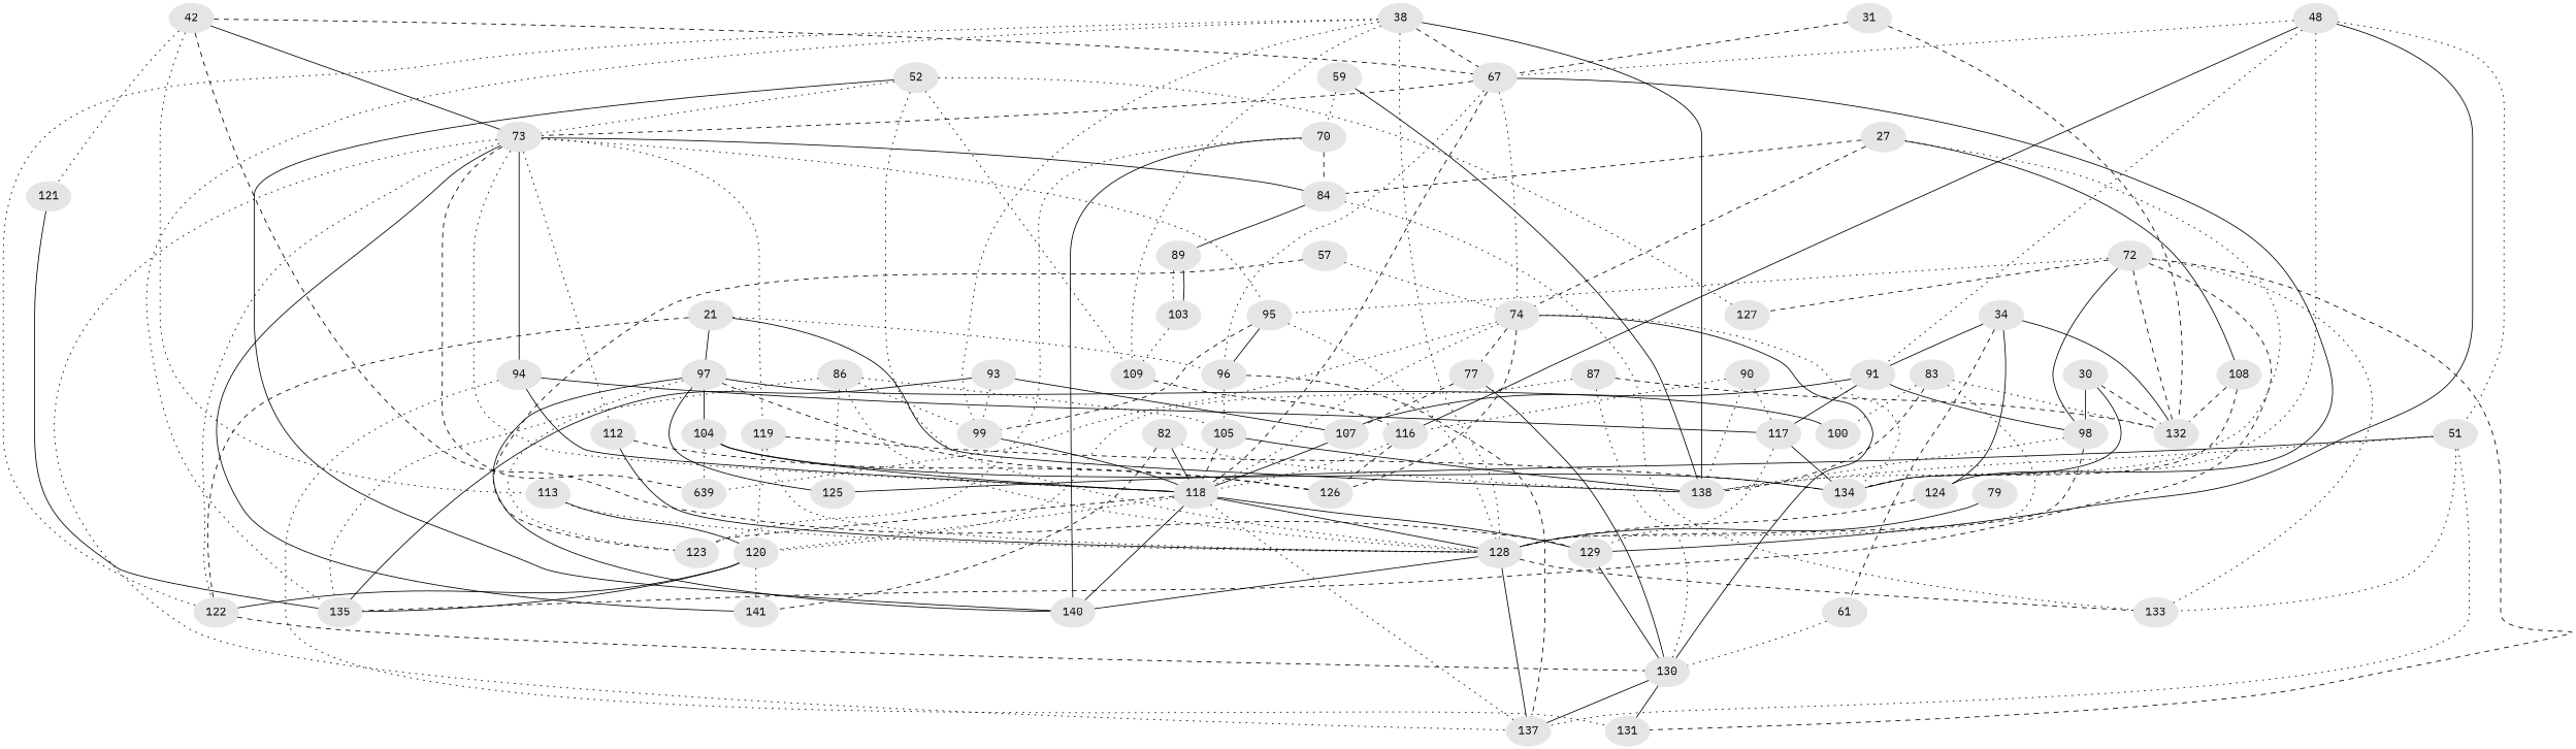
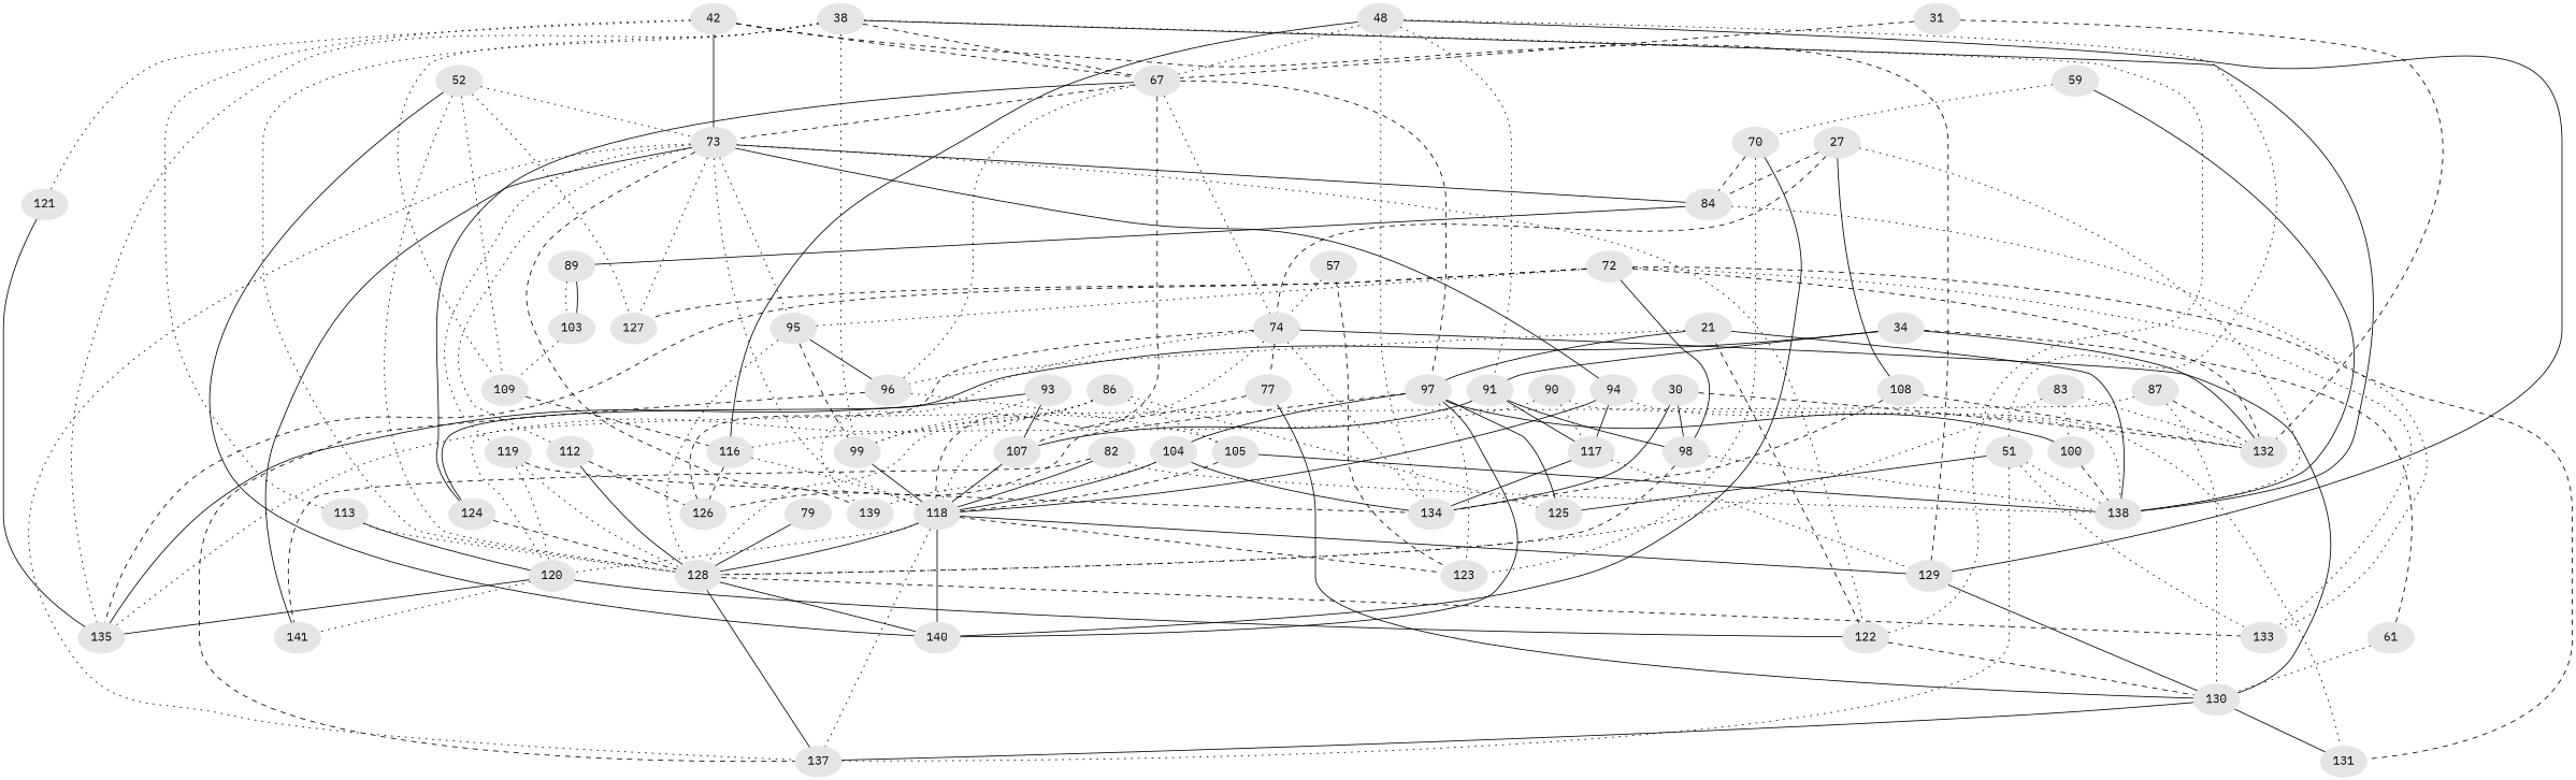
  graph {
    fontname="IBM Plex Mono"
    node [color=gray90 fontname="IBM Plex Mono" style=filled]
    edge [fontname="IBM Plex Mono" style=dotted]
    21
    96
    97 [super="+75+54"]
    122 [super="+111"]
    138 [super="+136"]
    137 [super="+58"]
    105 [super="+53"]
    125
    140 [super="+110"]
    123 [super="+55"]
    126
    100 [super="+80"]
    104
    130 [super="+29"]
    74 [super="+19"]
    134 [super="+10+69"]
    118 [super="+101+4+56+106"]
-   139 [label=639]
+   139
    77
    27
    84 [super="+46"]
    108
    133
    89
    132 [super="+62+76"]
    98 [super="+12+50"]
    128 [super="+39+81+23+115"]
    30
    67 [super="+45+32"]
    124 [super="+33"]
    73 [super="+8+3+66+20"]
    31
    34
    61
    91
    107 [super="+7"]
    117 [super="+60"]
    38
    99 [super="+37+92"]
    109
    135 [super="+88"]
    116
    42 [super="+22"]
    113
    121 [super="+102"]
    129 [super="+64"]
    127
    95 [super="+1"]
    94
    112
    119 [super="+65"]
    141
    120 [super="+68+85"]
    48 [super="+16"]
    51 [super="+36"]
    52 [super="+26"]
    57
    59
    70
    131 [super="+78"]
    72 [super="+17+41"]
    79
    82
    83
    103
    86 [super="+49"]
    87
    90
    93
    21 -- 96
    21 -- 97 [style=solid]
    21 -- 122 [style=dashed]
    21 -- 138 [style=solid]
    96 -- 137 [style=dashed]
    96 -- 105
    97 -- 125 [style=solid]
    97 -- 140 [style=solid]
    97 -- 123 [weight=2]
    97 -- 126 [style=dashed]
    97 -- 100 [style=solid weight=2]
    97 -- 104 [style=solid]
    122 -- 130 [style=dashed]
    105 -- 138 [style=solid]
    105 -- 118 [style=dashed]
-   83 -- 138 [style=dashed]
+   100 -- 138 [style=dashed]
    104 -- 134 [style=solid]
    104 -- 118 [style=solid]
    104 -- 139
    130 -- 137 [style=solid]
    130 -- 131 [style=solid]
    74 -- 126 [style=dashed]
    74 -- 130 [style=solid weight=2]
    74 -- 134
    74 -- 118
    74 -- 139
    74 -- 77 [style=dashed]
    118 -- 137
    118 -- 140 [style=solid weight=2]
    118 -- 123 [style=dashed weight=2]
    118 -- 128 [style=solid]
    118 -- 129 [style=solid]
    118 -- 120 [weight=2]
    77 -- 130 [style=solid weight=2]
    77 -- 107 [style=dashed]
    27 -- 138
    27 -- 74 [style=dashed]
    27 -- 84 [style=dashed]
    27 -- 108 [style=solid]
    84 -- 133
    84 -- 89 [style=solid]
    108 -- 134 [style=dashed]
    108 -- 132 [style=dashed weight=2]
    89 -- 103
    89 -- 103 [style=solid]
    98 -- 138
    98 -- 128 [style=dashed]
    128 -- 137 [style=solid weight=2]
    128 -- 140 [style=solid]
    128 -- 133 [style=dashed]
    30 -- 134 [style=solid weight=2]
    30 -- 132 [style=dashed weight=3]
    30 -- 98 [style=solid]
    67 -- 96
+   67 -- 97 [style=dashed weight=3]
    67 -- 74
    67 -- 118 [style=dashed weight=2]
    67 -- 124 [style=solid]
    67 -- 73 [style=dashed]
    124 -- 128 [style=dashed weight=3]
    73 -- 122
    73 -- 137
    73 -- 118 [weight=2]
    73 -- 139 [style=dashed]
    73 -- 84 [style=solid]
+   73 -- 127
    73 -- 95 [weight=2]
    73 -- 94 [style=solid]
    73 -- 112
    73 -- 119
    73 -- 141 [style=solid]
    31 -- 132 [style=dashed]
    31 -- 67 [style=dashed]
    34 -- 132 [style=solid]
    34 -- 124 [style=solid]
    34 -- 61 [style=dashed]
    34 -- 91 [style=solid]
    61 -- 130 [weight=2]
    91 -- 98 [style=solid]
    91 -- 107 [style=solid]
    91 -- 117 [style=solid]
    107 -- 118 [style=solid]
    117 -- 134 [style=solid]
    117 -- 129
    38 -- 122
    38 -- 138 [style=solid weight=2]
    38 -- 128 [weight=2]
    38 -- 67 [style=dashed]
    38 -- 99
    38 -- 109
    38 -- 135
    99 -- 118 [style=solid weight=2]
    109 -- 116 [style=dashed]
    116 -- 126 [style=dashed]
    116 -- 118
    42 -- 67 [style=dashed weight=2]
    42 -- 73 [style=solid]
    42 -- 113
    42 -- 121 [weight=2]
    42 -- 129 [style=dashed]
    113 -- 128
    113 -- 120 [style=solid]
    121 -- 135 [style=solid weight=2]
    129 -- 130 [style=solid]
    95 -- 96 [style=solid]
    95 -- 128
    95 -- 99 [style=dashed]
    94 -- 118 [style=solid]
    94 -- 117 [style=solid]
    94 -- 131 [weight=2]
    112 -- 126 [style=dashed]
    112 -- 128 [style=solid]
    119 -- 134 [style=dashed]
    119 -- 128 [weight=2]
    119 -- 120 [weight=2]
    120 -- 122 [style=solid weight=2]
    120 -- 135 [style=solid]
    120 -- 141
    48 -- 134 [weight=2]
    48 -- 67
    48 -- 91
    48 -- 116 [style=solid]
    48 -- 129 [style=solid]
    48 -- 51
    51 -- 138
    51 -- 137 [weight=2]
    51 -- 125 [style=solid]
    51 -- 133
    52 -- 140 [style=solid]
    52 -- 128
    52 -- 73
    52 -- 109
    52 -- 127 [weight=2]
    57 -- 123 [style=dashed]
    57 -- 74
    59 -- 138 [style=solid]
    59 -- 70
    70 -- 140 [style=solid]
    70 -- 123 [weight=2]
    70 -- 84 [style=dashed]
    72 -- 133
    72 -- 132 [style=dashed]
    72 -- 98 [style=solid]
    72 -- 135 [style=dashed weight=2]
    72 -- 127 [style=dashed]
    72 -- 95
    72 -- 131 [style=dashed]
    79 -- 128 [style=solid weight=2]
    82 -- 138
    82 -- 118 [style=solid weight=2]
    82 -- 141 [style=dashed]
    83 -- 100
    83 -- 132
    83 -- 128 [weight=2]
    103 -- 109
    86 -- 105
    86 -- 125
    86 -- 128
    86 -- 99
    86 -- 135
    87 -- 130
    87 -- 132 [style=dashed]
    87 -- 120
    90 -- 138
    90 -- 117
    90 -- 116
    93 -- 107 [style=solid]
    93 -- 99
    93 -- 135 [style=solid]
  }
